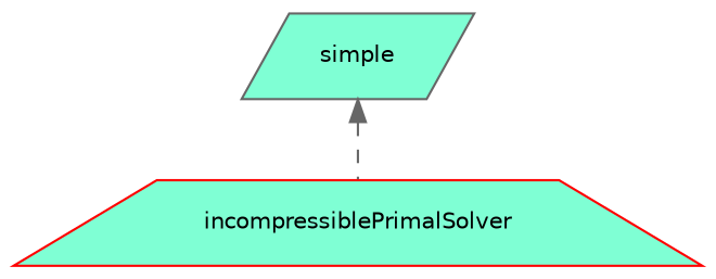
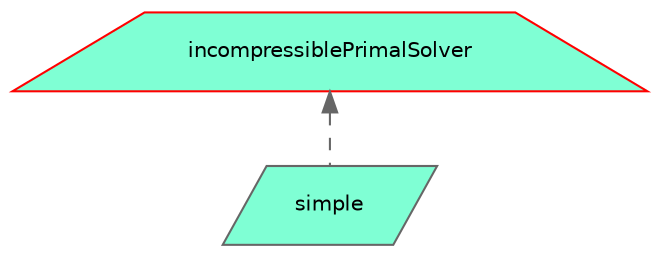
  digraph {
    node [fillcolor=aquamarine fontname=Helvetica fontsize=10 style=filled]
    n1 [color=gray40 fontcolor=black height=0.2 label=simple shape=parallelogram width=0.4]
    n2 [color=red height=0.2 label=incompressiblePrimalSolver shape=trapezium width=0.4]
-   n1 -> n2 [color=gray40 dir=back fontname=Helvetica fontsize=10 labelfontname=Helvetica labelfontsize=10 style=dashed]
+   n2 -> n1 [color=gray40 dir=back fontname=Helvetica fontsize=10 labelfontname=Helvetica labelfontsize=10 style=dashed]
  }
